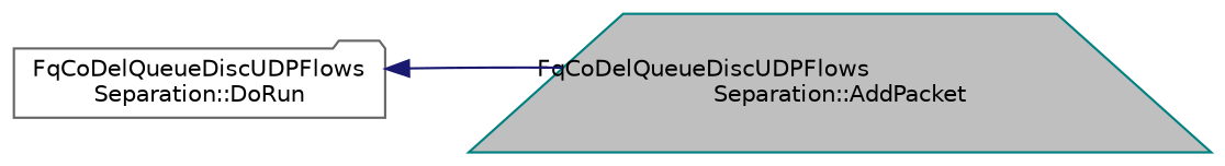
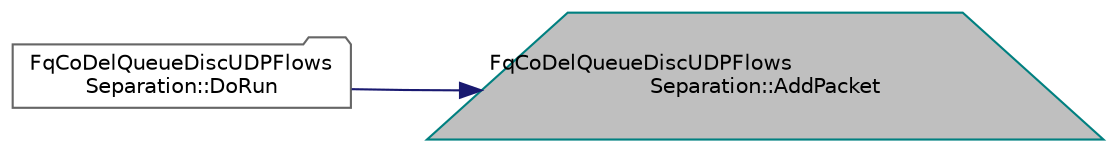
  digraph {
    rankdir=RL
    node [fontname=Helvetica fontsize=10 style=filled]
    n1 [color=teal fillcolor=grey75 fontcolor=black height=0.2 label="FqCoDelQueueDiscUDPFlows\lSeparation::AddPacket" shape=trapezium width=0.4]
    n2 [color=gray40 fillcolor=white height=0.2 label="FqCoDelQueueDiscUDPFlows\lSeparation::DoRun" shape=folder width=0.4]
-   n2 -> n1 [color=midnightblue dir=back fontname=Helvetica fontsize=10 labelfontname=Helvetica labelfontsize=10 style=solid]
+   n1 -> n2 [color=midnightblue dir=back fontname=Helvetica fontsize=10 labelfontname=Helvetica labelfontsize=10 style=solid]
  }
